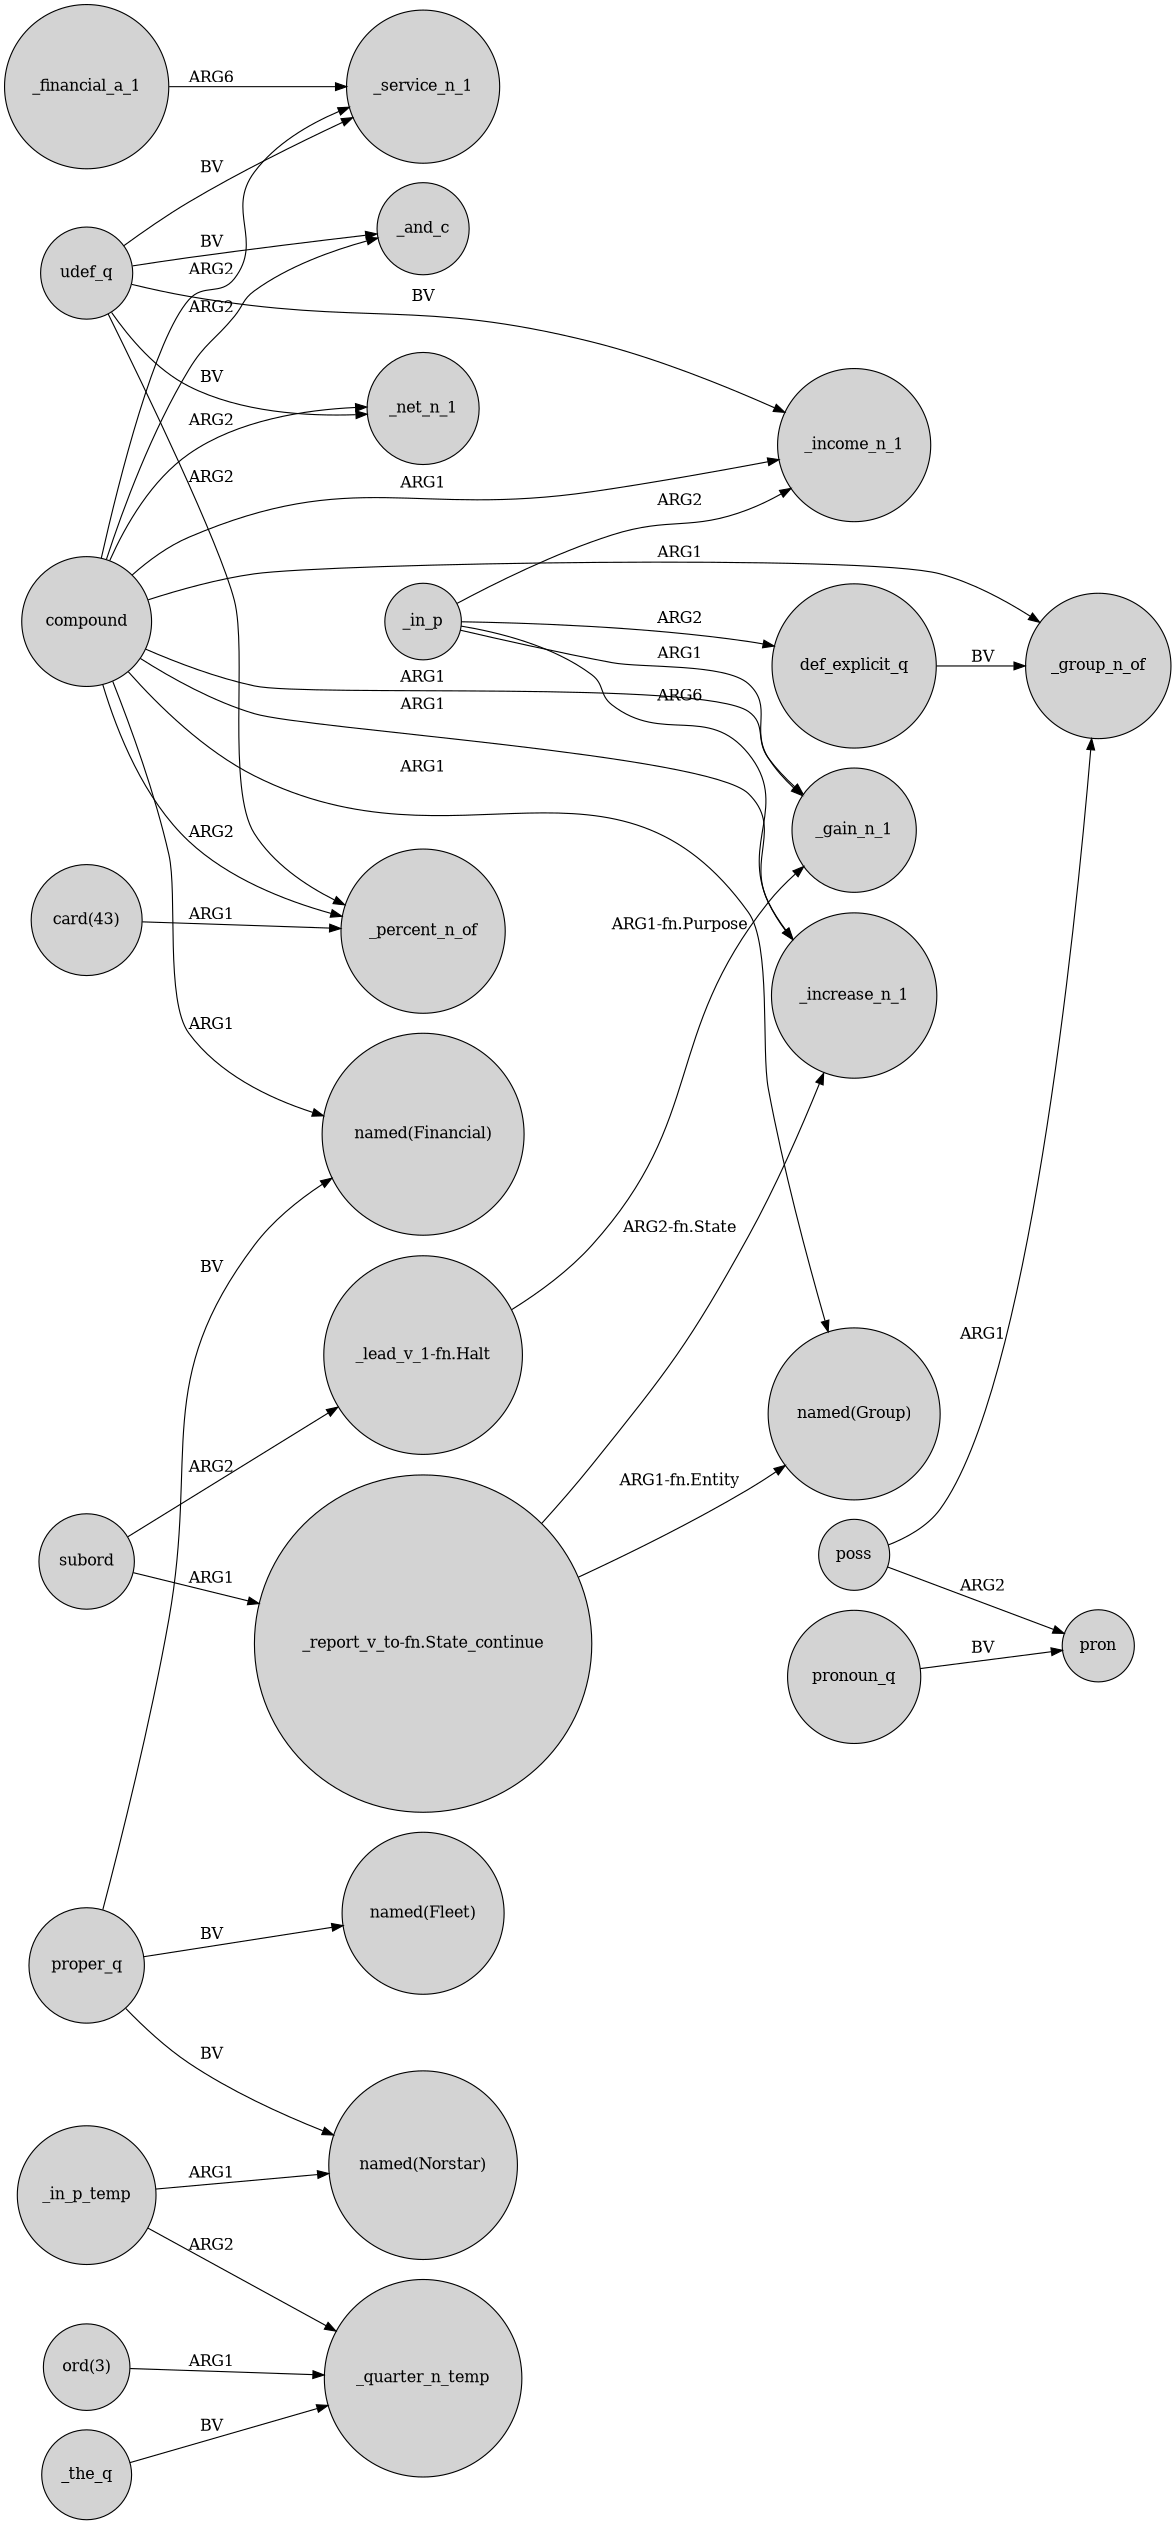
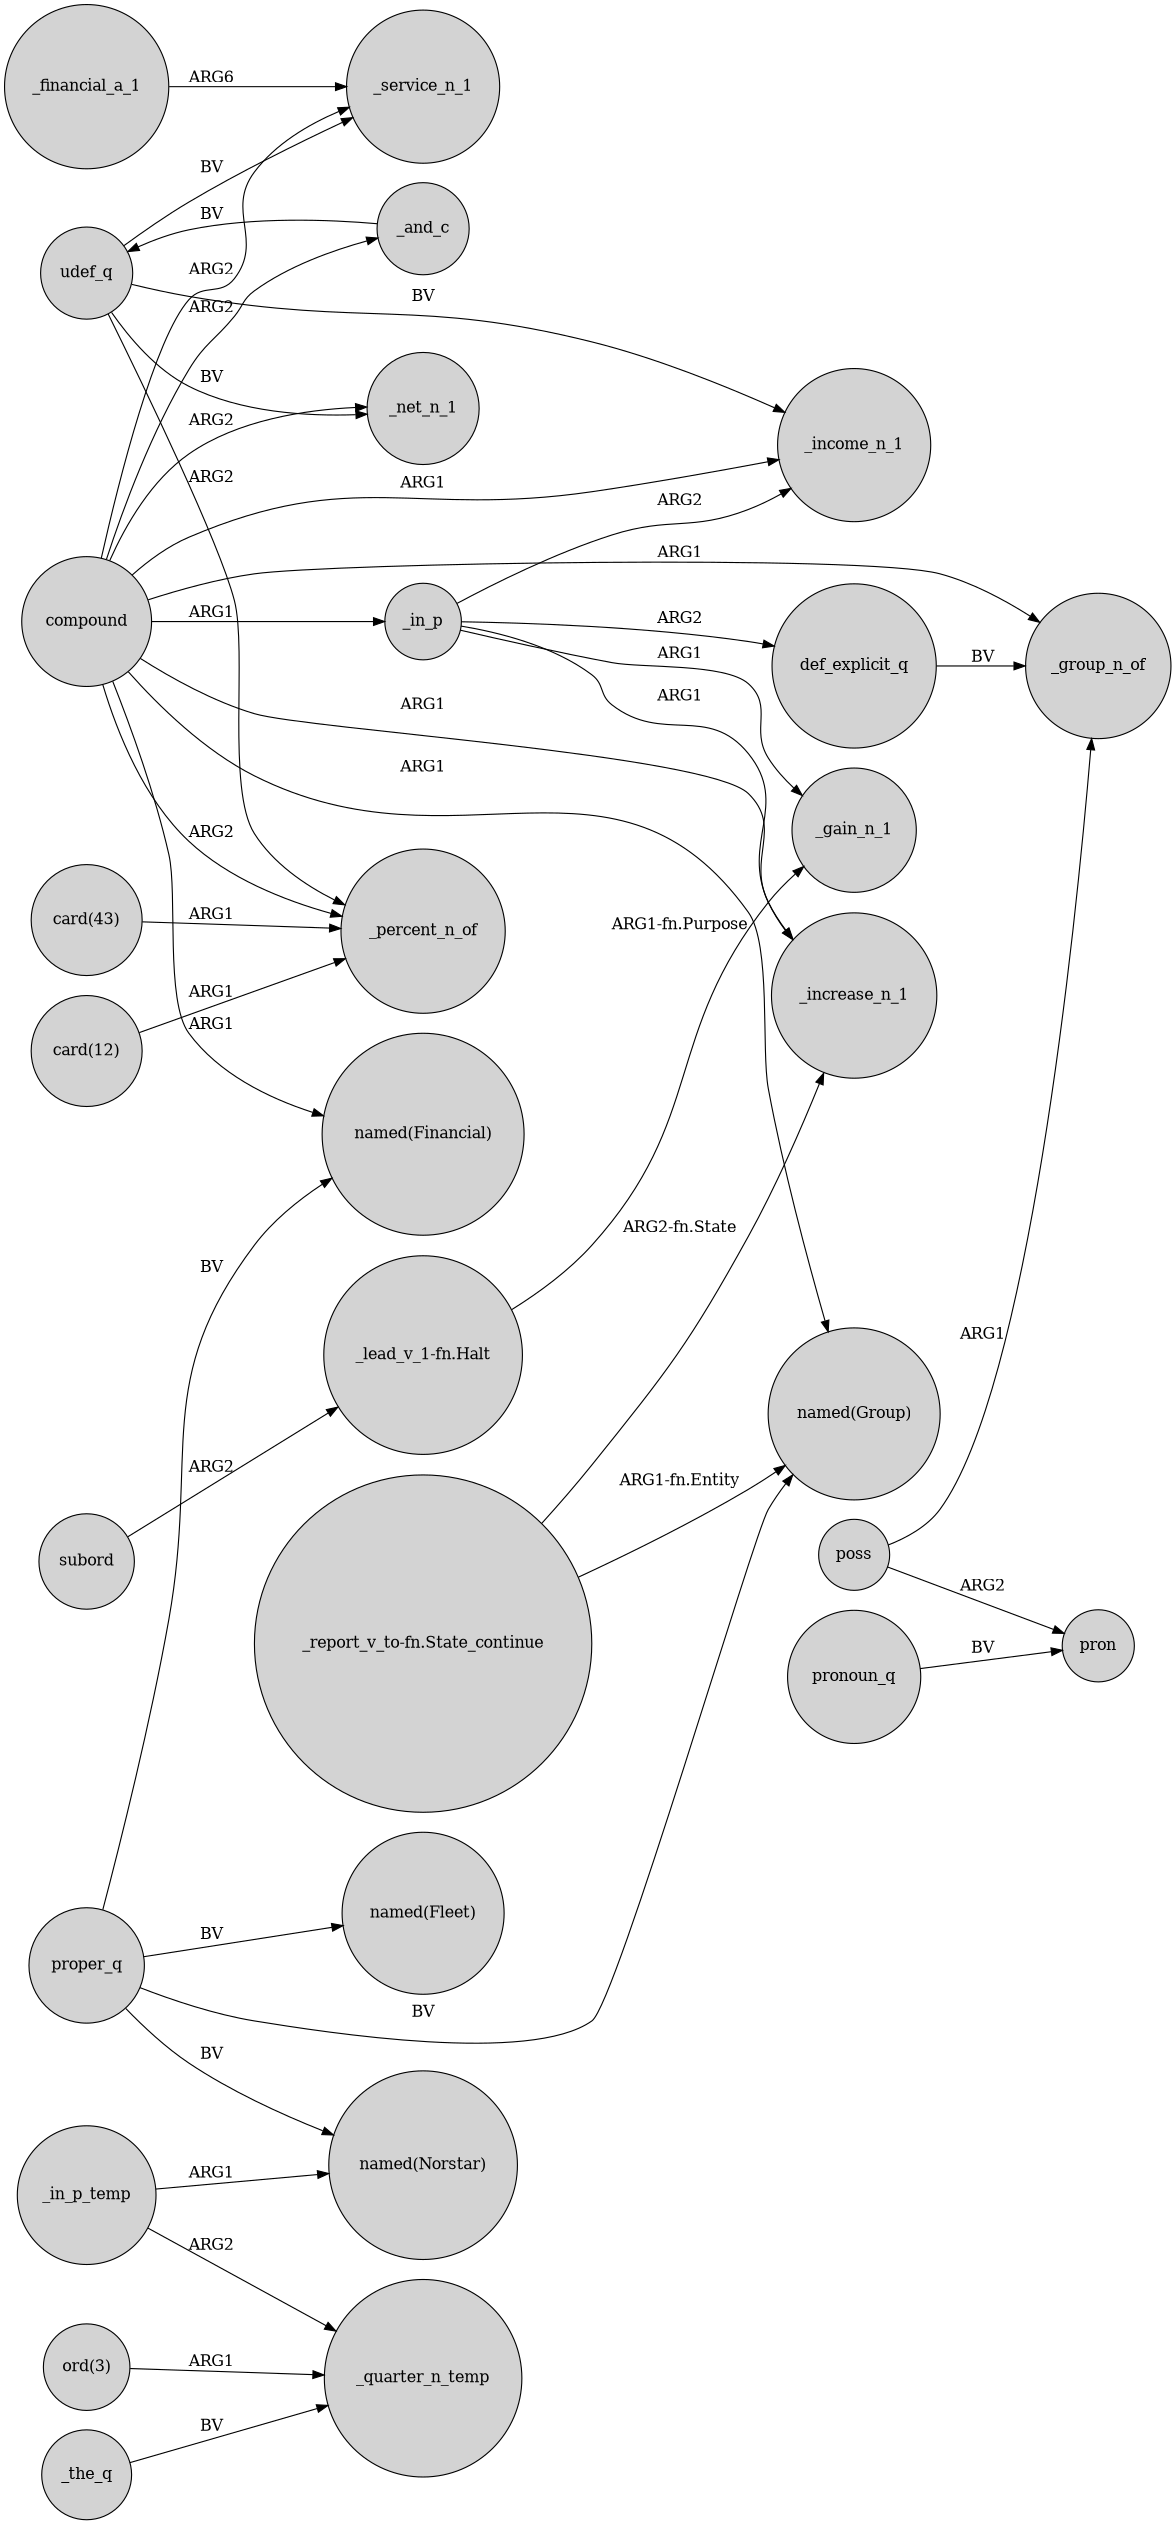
  digraph {
    rankdir=LR
    node [shape=circle style=filled]
    udef_q
    _service_n_1
    _net_n_1
    _income_n_1
    _and_c
    _percent_n_of
    _in_p_temp
    _quarter_n_temp
    "named(Norstar)"
    proper_q
    "named(Fleet)"
    "named(Group)"
    "named(Financial)"
    compound
    _increase_n_1
    _gain_n_1
    _group_n_of
    "ord(3)"
    "_lead_v_1-fn.Halt"
    _financial_a_1
    subord
    "_report_v_to-fn.State_continue"
    _in_p
    def_explicit_q
    _the_q
    "card(43)"
    pronoun_q
    pron
    poss
+   "card(12)"
    udef_q -> _service_n_1 [label=BV]
    udef_q -> _net_n_1 [label=BV]
    udef_q -> _income_n_1 [label=BV]
-   udef_q -> _and_c [label=BV]
+   _and_c -> udef_q [label=BV]
    udef_q -> _percent_n_of [label=ARG2]
    _in_p_temp -> _quarter_n_temp [label=ARG2]
    _in_p_temp -> "named(Norstar)" [label=ARG1]
    proper_q -> "named(Norstar)" [label=BV]
    proper_q -> "named(Fleet)" [label=BV]
+   proper_q -> "named(Group)" [label=BV]
    proper_q -> "named(Financial)" [label=BV]
    compound -> _service_n_1 [label=ARG2]
    compound -> _net_n_1 [label=ARG2]
    compound -> _income_n_1 [label=ARG1]
    compound -> _and_c [label=ARG2]
    compound -> _percent_n_of [label=ARG2]
    compound -> "named(Group)" [label=ARG1]
    compound -> "named(Financial)" [label=ARG1]
    compound -> _increase_n_1 [label=ARG1]
-   compound -> _gain_n_1 [label=ARG1]
+   compound -> _in_p [label=ARG1]
    compound -> _group_n_of [label=ARG1]
    "ord(3)" -> _quarter_n_temp [label=ARG1]
    "_lead_v_1-fn.Halt" -> _gain_n_1 [label="ARG1-fn.Purpose"]
    _financial_a_1 -> _service_n_1 [label=ARG6]
    subord -> "_lead_v_1-fn.Halt" [label=ARG2]
-   subord -> "_report_v_to-fn.State_continue" [label=ARG1]
    "_report_v_to-fn.State_continue" -> "named(Group)" [label="ARG1-fn.Entity"]
    "_report_v_to-fn.State_continue" -> _increase_n_1 [label="ARG2-fn.State"]
    _in_p -> _income_n_1 [label=ARG2]
-   _in_p -> _increase_n_1 [label=ARG6]
+   _in_p -> _increase_n_1 [label=ARG1]
    _in_p -> _gain_n_1 [label=ARG1]
    _in_p -> def_explicit_q [label=ARG2]
    def_explicit_q -> _group_n_of [label=BV]
    _the_q -> _quarter_n_temp [label=BV]
    "card(43)" -> _percent_n_of [label=ARG1]
    pronoun_q -> pron [label=BV]
    poss -> _group_n_of [label=ARG1]
    poss -> pron [label=ARG2]
+   "card(12)" -> _percent_n_of [label=ARG1]
  }
